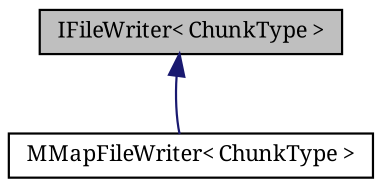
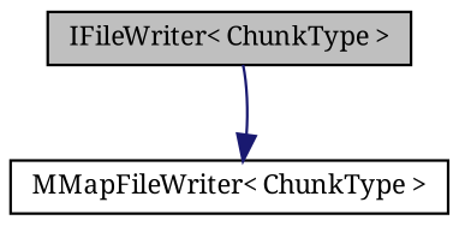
  digraph {
    fontname="Noto Serif"
    node [color=black fontname="Noto Serif" fontsize=10 shape=record style=filled]
    n1 [fillcolor=grey75 fontcolor=black height=0.2 label="IFileWriter\< ChunkType \>" width=0.4]
    n2 [fillcolor=white height=0.2 label="MMapFileWriter\< ChunkType \>" width=0.4]
-   n1 -> n2 [color=midnightblue dir=back fontname="Noto Serif" fontsize=10 labelfontname=Helvetica labelfontsize=10 style=solid]
+   n2 -> n1 [color=midnightblue dir=back fontname="Noto Serif" fontsize=10 labelfontname=Helvetica labelfontsize=10 style=solid]
  }
